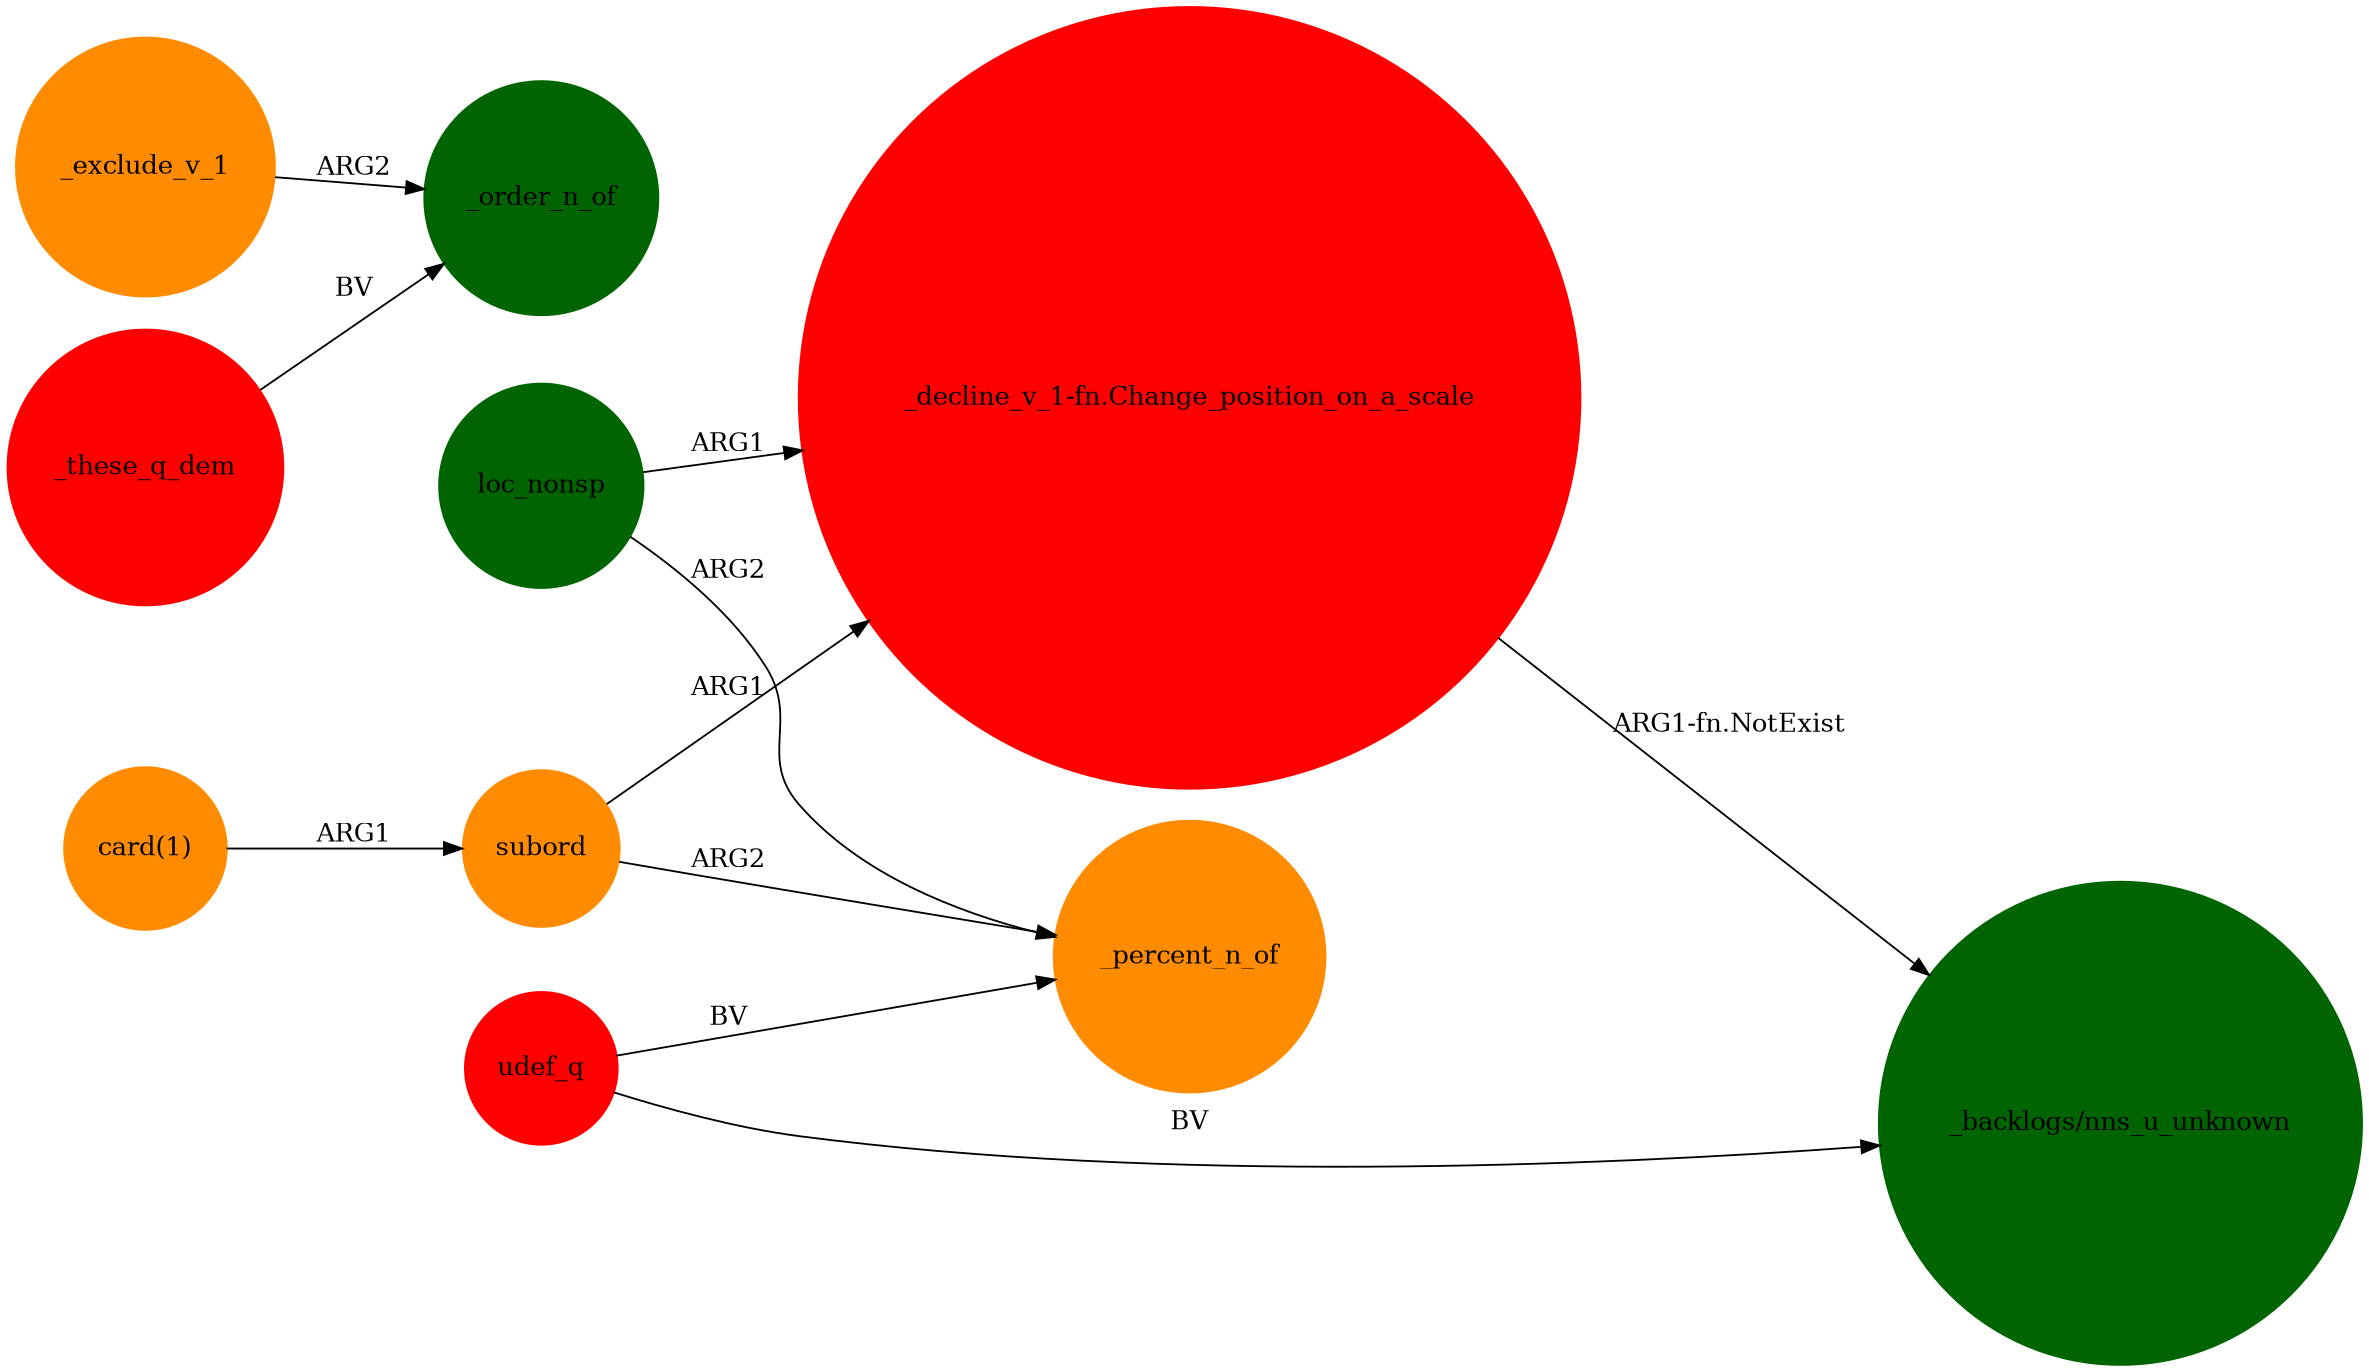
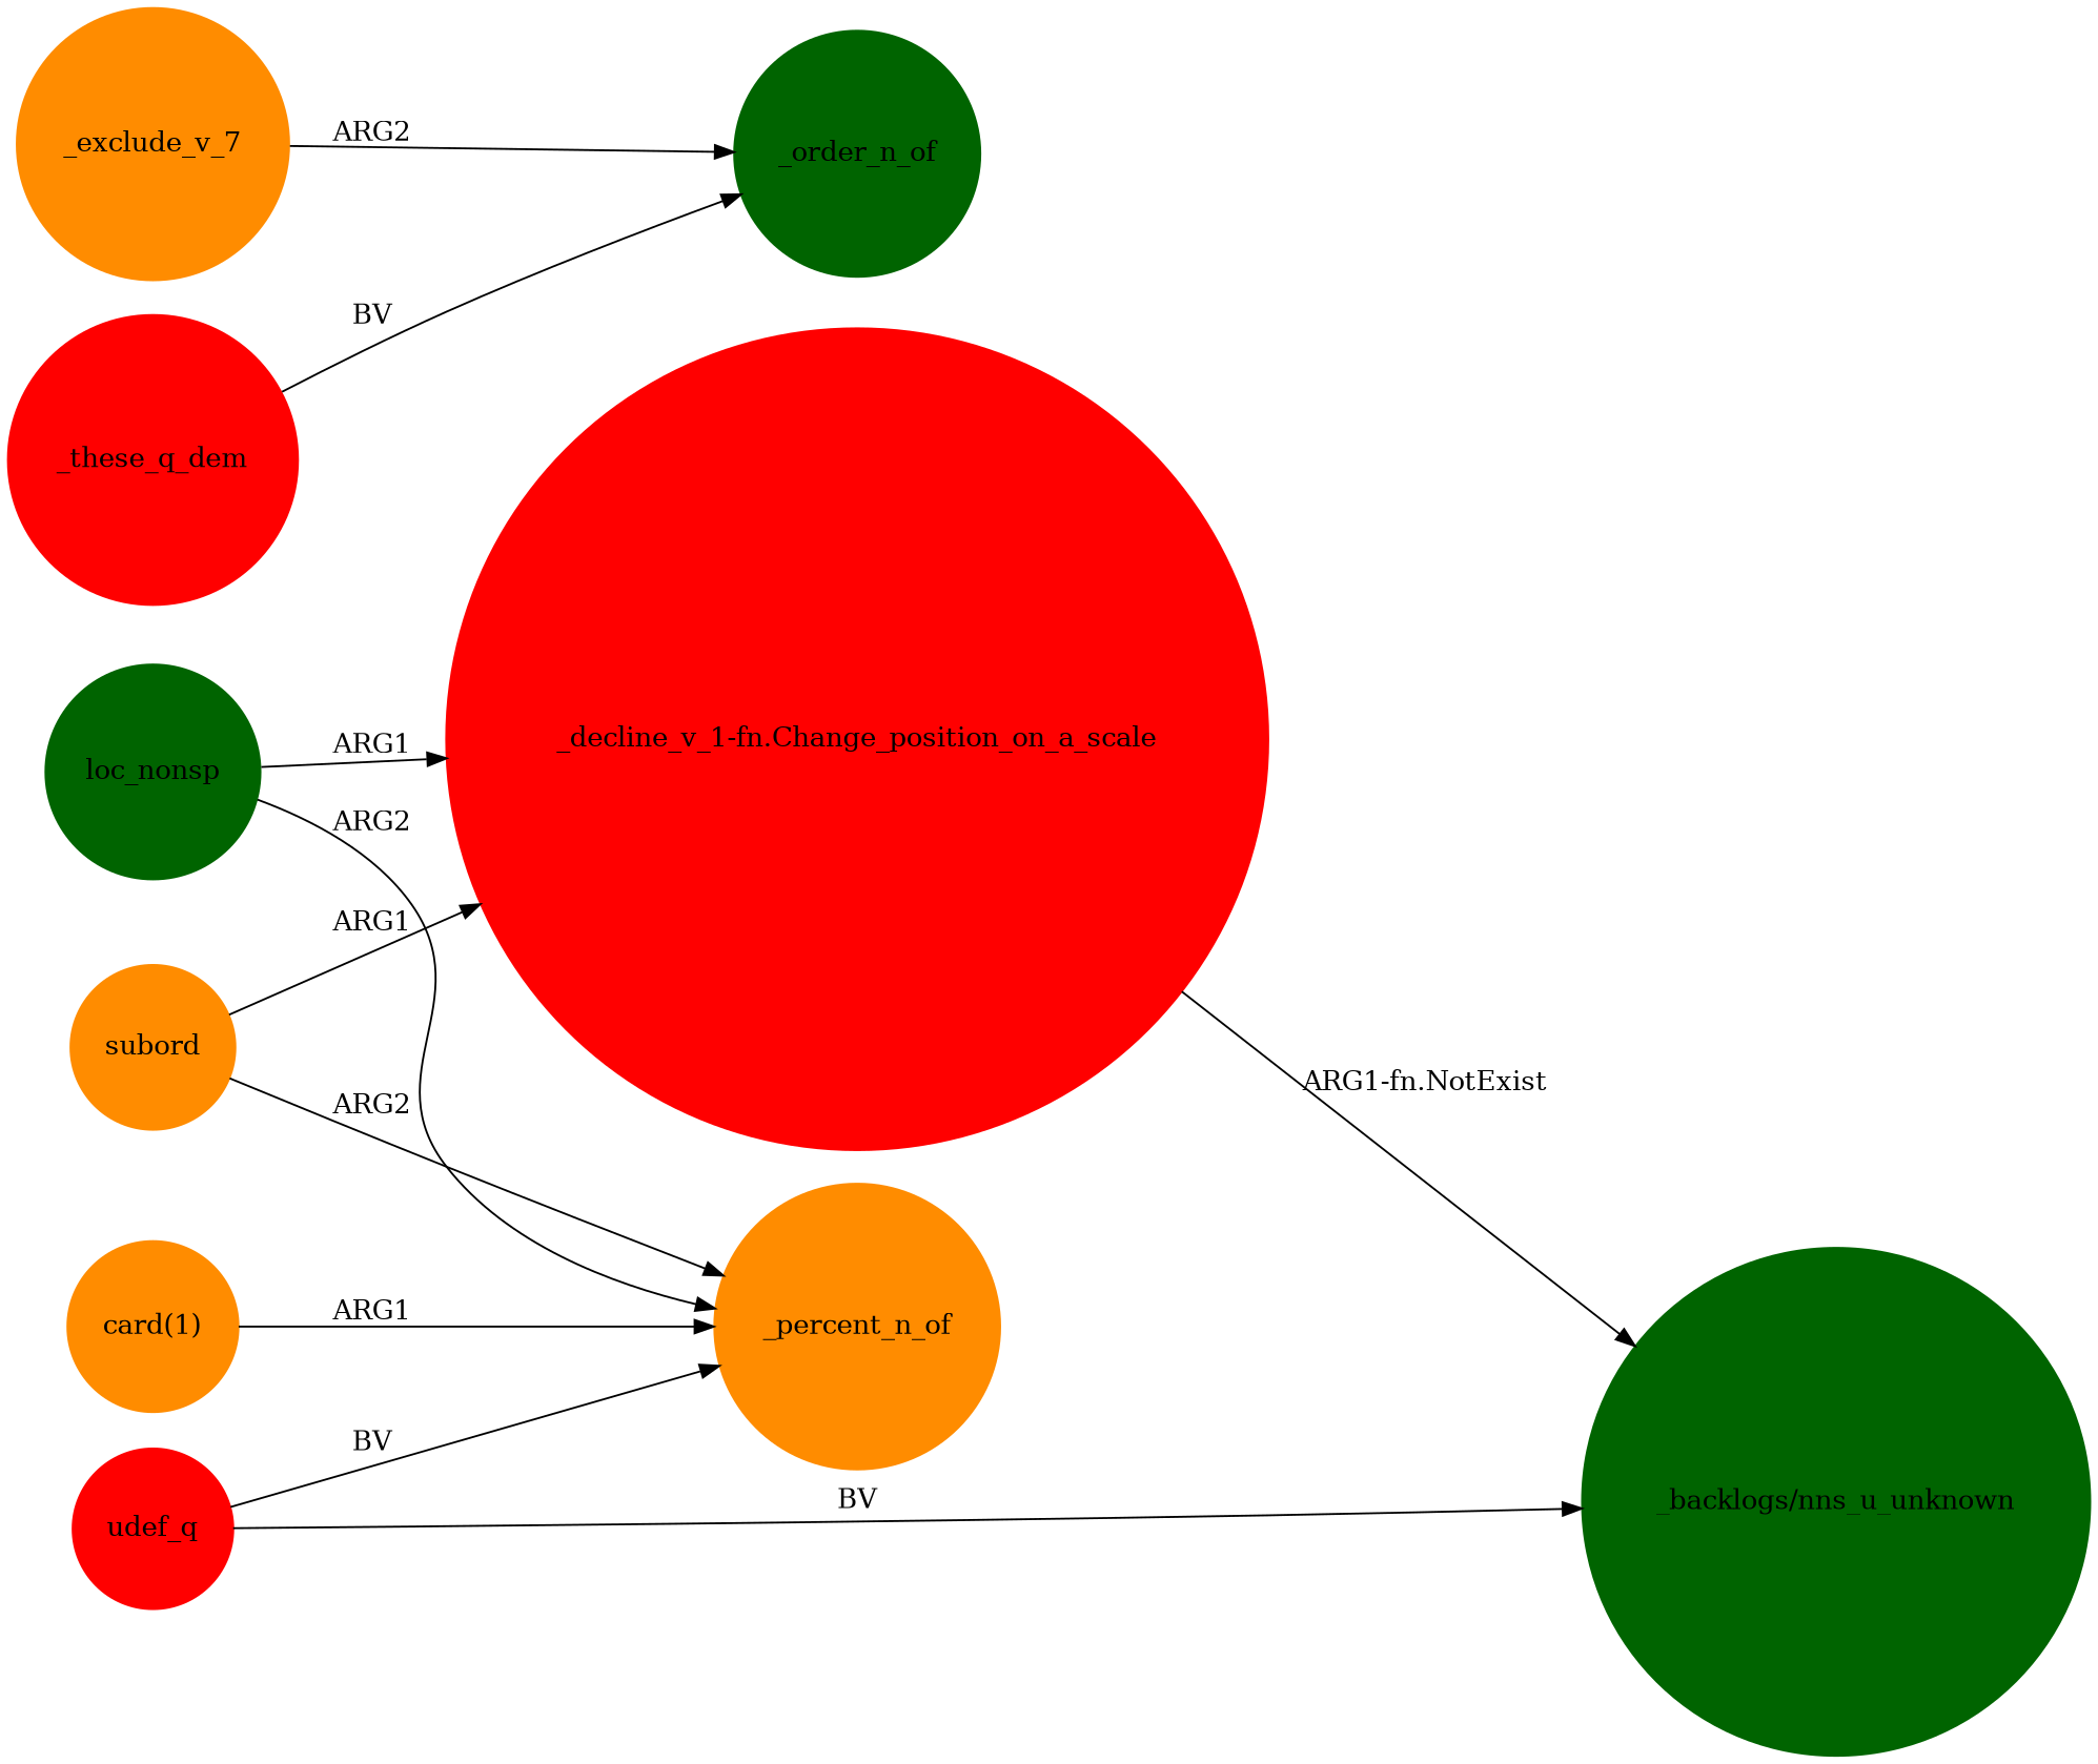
  digraph {
    rankdir=LR
    node [color=darkorange shape=circle style=filled]
    "_decline_v_1-fn.Change_position_on_a_scale" [color=red]
    "_backlogs/nns_u_unknown" [color=darkgreen]
    "card(1)"
    _percent_n_of
    subord
    _order_n_of [color=darkgreen]
-   _exclude_v_1
+   _exclude_v_1 [label=_exclude_v_7]
    udef_q [color=red]
    loc_nonsp [color=darkgreen]
    _these_q_dem [color=red]
    "_decline_v_1-fn.Change_position_on_a_scale" -> "_backlogs/nns_u_unknown" [label="ARG1-fn.NotExist"]
-   "card(1)" -> subord [label=ARG1]
+   "card(1)" -> _percent_n_of [label=ARG1]
    subord -> "_decline_v_1-fn.Change_position_on_a_scale" [label=ARG1]
    subord -> _percent_n_of [label=ARG2]
    _exclude_v_1 -> _order_n_of [label=ARG2]
    udef_q -> "_backlogs/nns_u_unknown" [label=BV]
    udef_q -> _percent_n_of [label=BV]
    loc_nonsp -> "_decline_v_1-fn.Change_position_on_a_scale" [label=ARG1]
    loc_nonsp -> _percent_n_of [label=ARG2]
    _these_q_dem -> _order_n_of [label=BV]
  }
